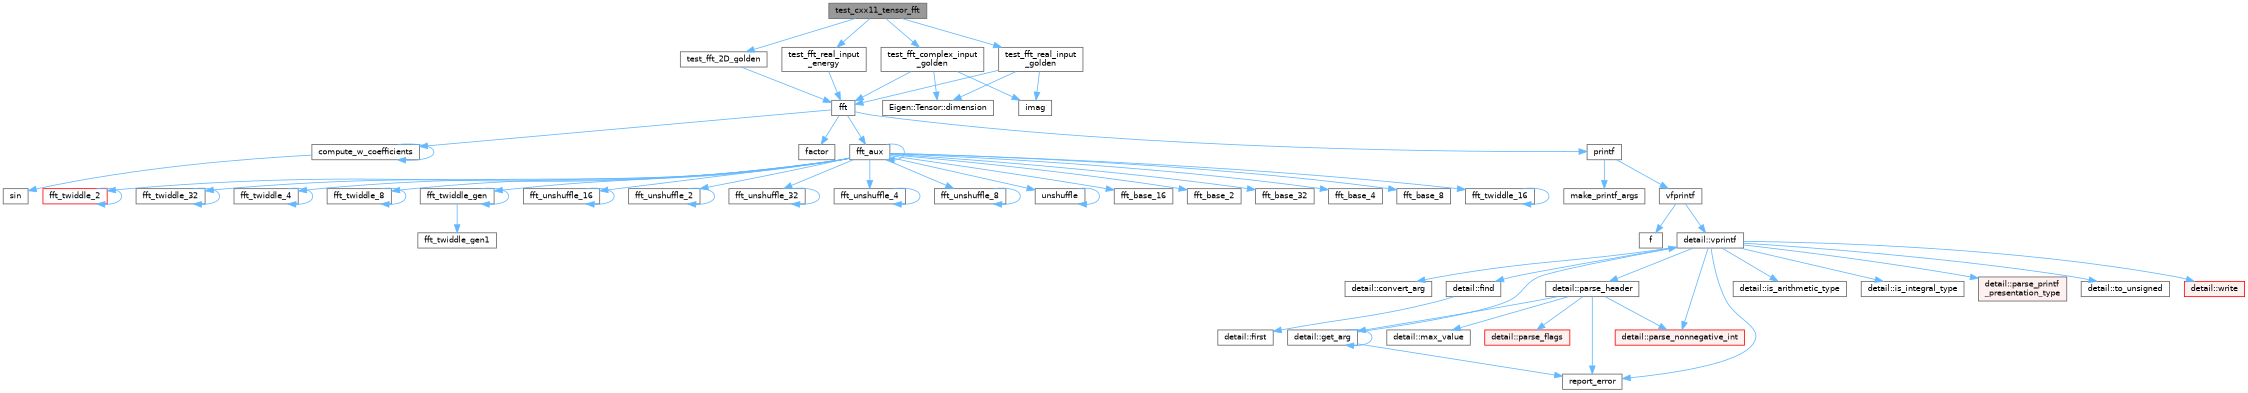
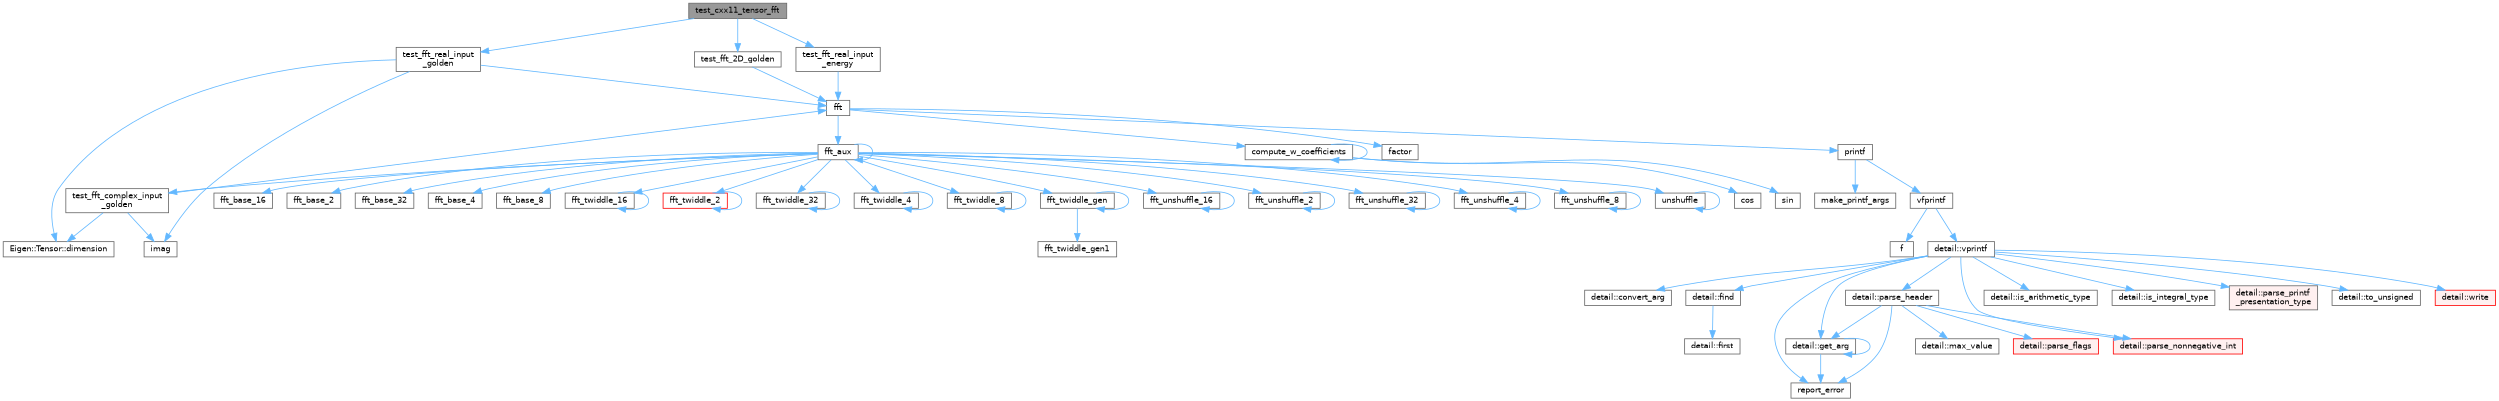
  digraph {
    rankdir=TB
    node [color=grey40 fillcolor=white fontname=Helvetica fontsize=10 shape=box style=filled]
    edge [color=steelblue1 fontname=Helvetica fontsize=10 labelfontname=Helvetica labelfontsize=10 style=solid]
    n1 [color=gray40 fillcolor=grey60 fontcolor=black height=0.2 label=test_cxx11_tensor_fft width=0.4]
    n2 [height=0.2 label=test_fft_2D_golden width=0.4]
    n3 [height=0.2 label="test_fft_complex_input\l_golden" width=0.4]
    n4 [height=0.2 label="test_fft_real_input\l_energy" width=0.4]
    n5 [height=0.2 label="test_fft_real_input\l_golden" width=0.4]
    n6 [height=0.2 label=fft width=0.4]
    n7 [height=0.2 label="Eigen::Tensor::dimension" width=0.4]
    n8 [height=0.2 label=imag width=0.4]
    n9 [height=0.2 label=compute_w_coefficients width=0.4]
    n10 [height=0.2 label=factor width=0.4]
    n11 [height=0.2 label=fft_aux width=0.4]
    n12 [height=0.2 label=printf width=0.4]
+   n13 [height=0.2 label=cos width=0.4]
    n14 [height=0.2 label=sin width=0.4]
    n15 [height=0.2 label=fft_base_16 width=0.4]
    n16 [height=0.2 label=fft_base_2 width=0.4]
    n17 [height=0.2 label=fft_base_32 width=0.4]
    n18 [height=0.2 label=fft_base_4 width=0.4]
    n19 [height=0.2 label=fft_base_8 width=0.4]
    n20 [height=0.2 label=fft_twiddle_16 width=0.4]
    n21 [color=red height=0.2 label=fft_twiddle_2 width=0.4]
    n22 [height=0.2 label=fft_twiddle_32 width=0.4]
    n23 [height=0.2 label=fft_twiddle_4 width=0.4]
    n24 [height=0.2 label=fft_twiddle_8 width=0.4]
    n25 [height=0.2 label=fft_twiddle_gen width=0.4]
    n26 [height=0.2 label=fft_unshuffle_16 width=0.4]
    n27 [height=0.2 label=fft_unshuffle_2 width=0.4]
    n28 [height=0.2 label=fft_unshuffle_32 width=0.4]
    n29 [height=0.2 label=fft_unshuffle_4 width=0.4]
    n30 [height=0.2 label=fft_unshuffle_8 width=0.4]
    n31 [height=0.2 label=unshuffle width=0.4]
    n32 [height=0.2 label=make_printf_args width=0.4]
    n33 [height=0.2 label=vfprintf width=0.4]
    n34 [height=0.2 label=fft_twiddle_gen1 width=0.4]
    n35 [height=0.2 label=f width=0.4]
    n36 [height=0.2 label="detail::vprintf" width=0.4]
    n37 [height=0.2 label="detail::convert_arg" width=0.4]
    n38 [height=0.2 label="detail::find" width=0.4]
    n39 [height=0.2 label="detail::get_arg" width=0.4]
    n40 [height=0.2 label=report_error width=0.4]
    n41 [height=0.2 label="detail::is_arithmetic_type" width=0.4]
    n42 [height=0.2 label="detail::is_integral_type" width=0.4]
    n43 [height=0.2 label="detail::parse_header" width=0.4]
    n44 [color=red fillcolor="#FFF0F0" height=0.2 label="detail::parse_nonnegative_int" width=0.4]
    n45 [fillcolor="#FFF0F0" height=0.2 label="detail::parse_printf\l_presentation_type" width=0.4]
    n46 [height=0.2 label="detail::to_unsigned" width=0.4]
    n47 [color=red fillcolor="#FFF0F0" height=0.2 label="detail::write" width=0.4]
    n48 [height=0.2 label="detail::first" width=0.4]
    n49 [height=0.2 label="detail::max_value" width=0.4]
    n50 [color=red fillcolor="#FFF0F0" height=0.2 label="detail::parse_flags" width=0.4]
    n1 -> n2
-   n1 -> n3
+   n11 -> n3
    n1 -> n4
    n1 -> n5
    n2 -> n6
    n3 -> n6
    n3 -> n7
    n3 -> n8
    n4 -> n6
    n5 -> n6
    n5 -> n7
    n5 -> n8
    n6 -> n9
    n6 -> n10
    n6 -> n11
    n6 -> n12
    n9 -> n9
+   n9 -> n13
    n9 -> n14
    n11 -> n11
    n11 -> n15
    n11 -> n16
    n11 -> n17
    n11 -> n18
    n11 -> n19
    n11 -> n20
    n11 -> n21
    n11 -> n22
    n11 -> n23
    n11 -> n24
    n11 -> n25
    n11 -> n26
    n11 -> n27
    n11 -> n28
    n11 -> n29
    n11 -> n30
    n11 -> n31
    n12 -> n32
    n12 -> n33
    n20 -> n20
    n21 -> n21
    n22 -> n22
    n23 -> n23
    n24 -> n24
    n25 -> n25
    n25 -> n34
    n26 -> n26
    n27 -> n27
    n28 -> n28
    n29 -> n29
    n30 -> n30
    n31 -> n31
    n33 -> n35
    n33 -> n36
    n36 -> n37
    n36 -> n38
-   n39 -> n36
+   n36 -> n39
    n36 -> n40
    n36 -> n41
    n36 -> n42
    n36 -> n43
    n36 -> n44
    n36 -> n45
    n36 -> n46
    n36 -> n47
    n38 -> n48
    n39 -> n39
    n39 -> n40
    n43 -> n39
    n43 -> n40
    n43 -> n44
    n43 -> n49
    n43 -> n50
  }
